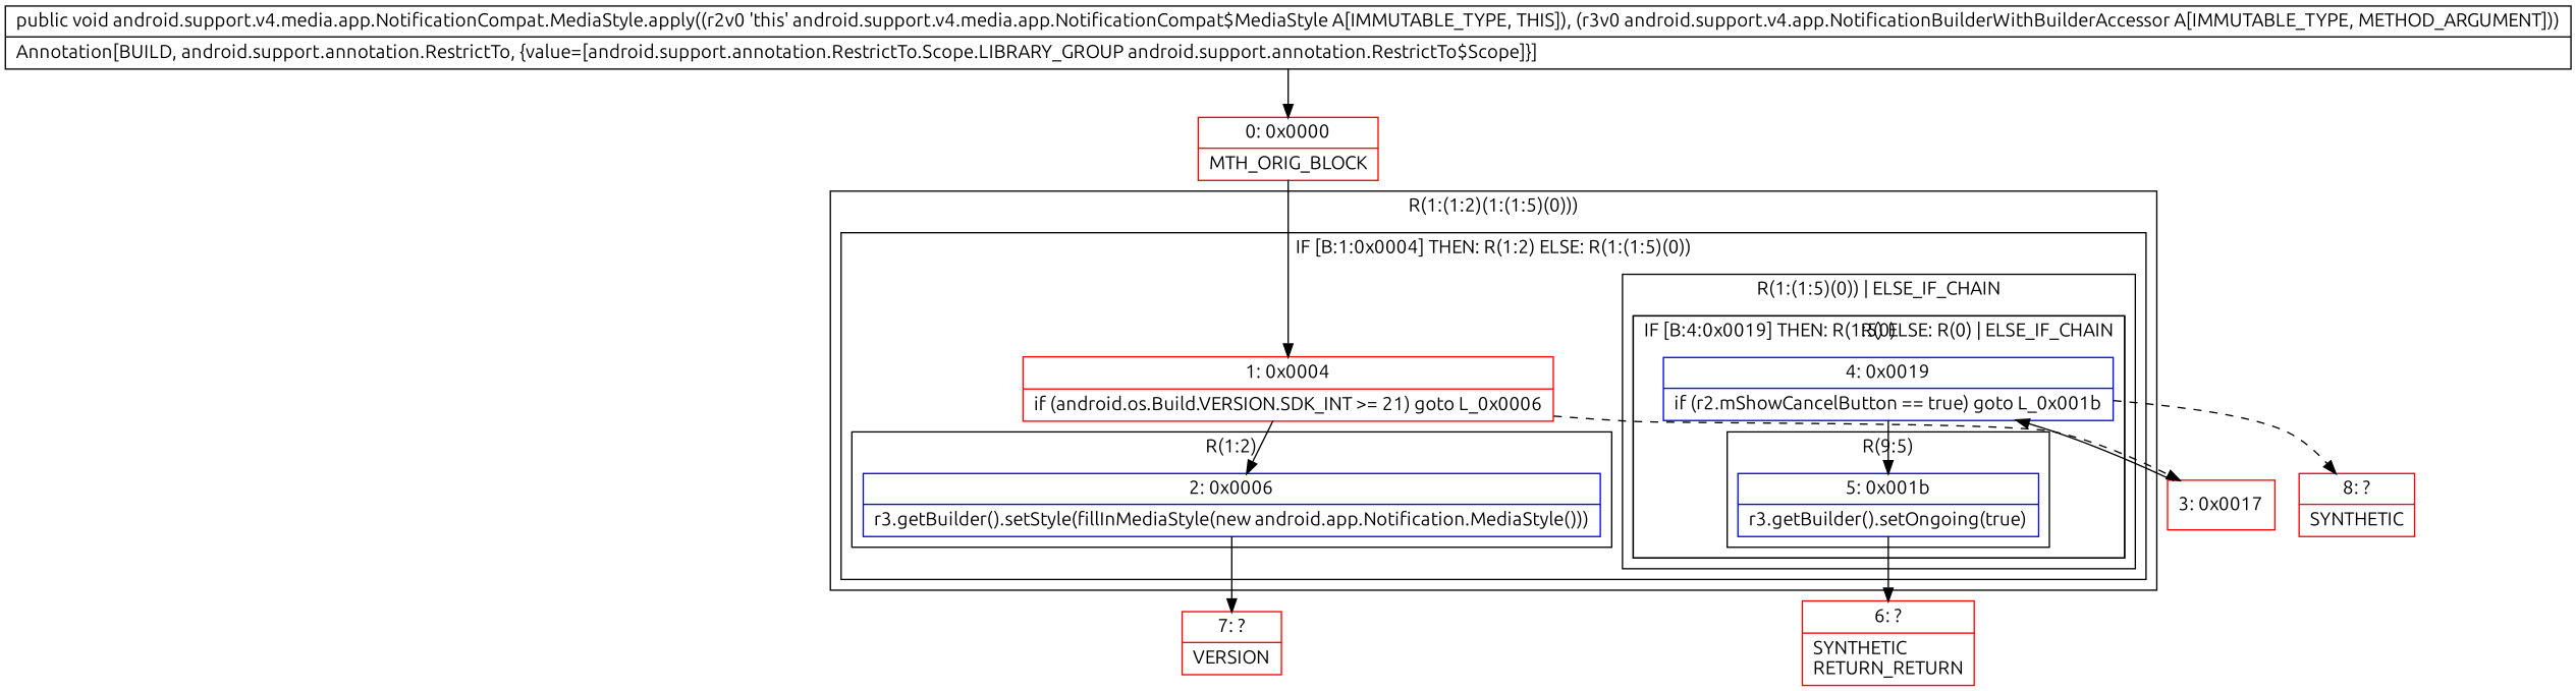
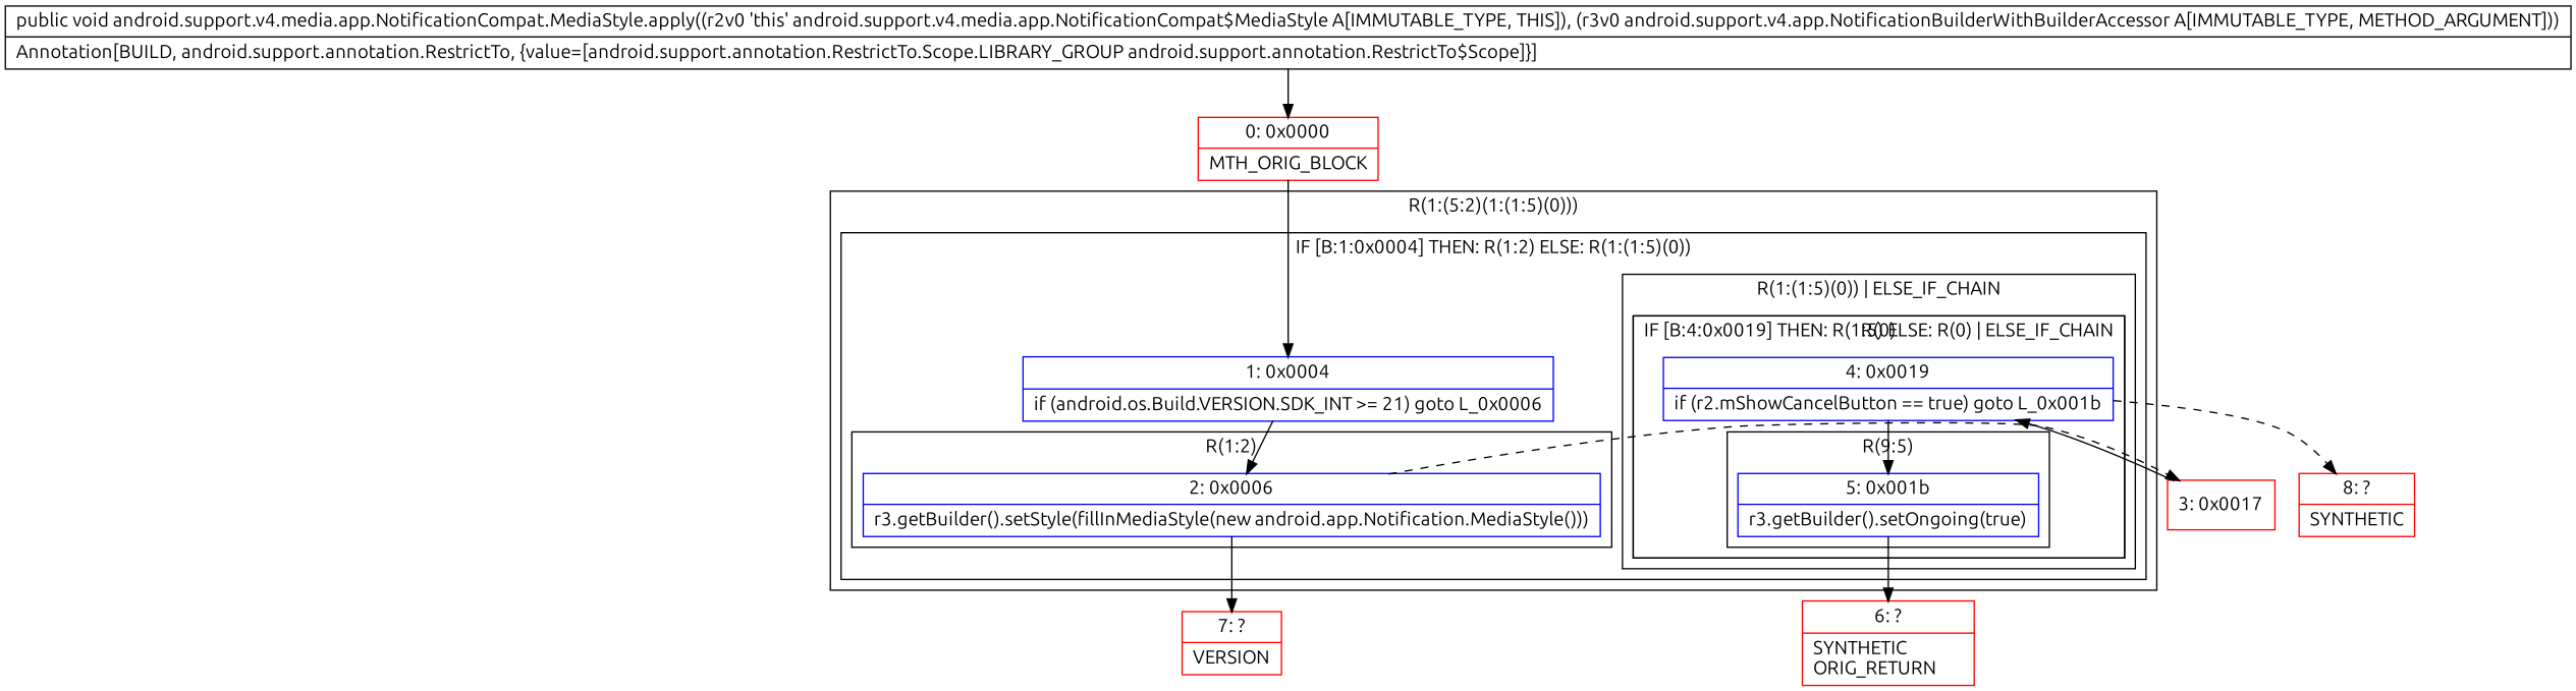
  digraph {
    fontname=Ubuntu
    node [color=red fontname=Ubuntu shape=record]
    edge [fontname=Ubuntu]
    n1 [color=blue label="{2\:\ 0x0006|r3.getBuilder().setStyle(fillInMediaStyle(new android.app.Notification.MediaStyle()))\l}"]
    n2 [color=blue label="{5\:\ 0x001b|r3.getBuilder().setOngoing(true)\l}"]
    n3 [color=blue label="{4\:\ 0x0019|if (r2.mShowCancelButton == true) goto L_0x001b\l}"]
-   n4 [label="{1\:\ 0x0004|if (android.os.Build.VERSION.SDK_INT \>= 21) goto L_0x0006\l}"]
+   n4 [color=blue label="{1\:\ 0x0004|if (android.os.Build.VERSION.SDK_INT \>= 21) goto L_0x0006\l}"]
    n5 [label="{7\:\ ?|VERSION\l}"]
-   n6 [label="{6\:\ ?|SYNTHETIC\lRETURN_RETURN\l}"]
+   n6 [label="{6\:\ ?|SYNTHETIC\lORIG_RETURN\l}"]
    n7 [label="{8\:\ ?|SYNTHETIC\l}"]
    n8 [label="{3\:\ 0x0017}"]
    n9 [label="{0\:\ 0x0000|MTH_ORIG_BLOCK\l}"]
    n10 [label="{public void android.support.v4.media.app.NotificationCompat.MediaStyle.apply((r2v0 'this' android.support.v4.media.app.NotificationCompat$MediaStyle A[IMMUTABLE_TYPE, THIS]), (r3v0 android.support.v4.app.NotificationBuilderWithBuilderAccessor A[IMMUTABLE_TYPE, METHOD_ARGUMENT]))  | Annotation[BUILD, android.support.annotation.RestrictTo, \{value=[android.support.annotation.RestrictTo.Scope.LIBRARY_GROUP android.support.annotation.RestrictTo$Scope]\}]\l}" color=""]
    subgraph cluster_1 {
-     label="R(1:(1:2)(1:(1:5)(0)))"
+     label="R(1:(5:2)(1:(1:5)(0)))"
      subgraph cluster_2 {
        label="IF [B:1:0x0004] THEN: R(1:2) ELSE: R(1:(1:5)(0))"
        n4
        subgraph cluster_3 {
          label="R(1:2)"
          n1
        }
        subgraph cluster_4 {
          label="R(1:(1:5)(0)) | ELSE_IF_CHAIN\l"
          subgraph cluster_5 {
            label="IF [B:4:0x0019] THEN: R(1:5) ELSE: R(0) | ELSE_IF_CHAIN\l"
            n3
            subgraph cluster_6 {
              label="R(9:5)"
              n2
            }
            subgraph cluster_7 {
              label="R(0)"
            }
          }
        }
      }
    }
    n1 -> n5
    n2 -> n6
    n3 -> n2
    n3 -> n7 [style=dashed]
    n4 -> n1
-   n4 -> n8 [style=dashed]
+   n1 -> n8 [style=dashed]
    n8 -> n3
    n9 -> n4
    n10 -> n9
  }
